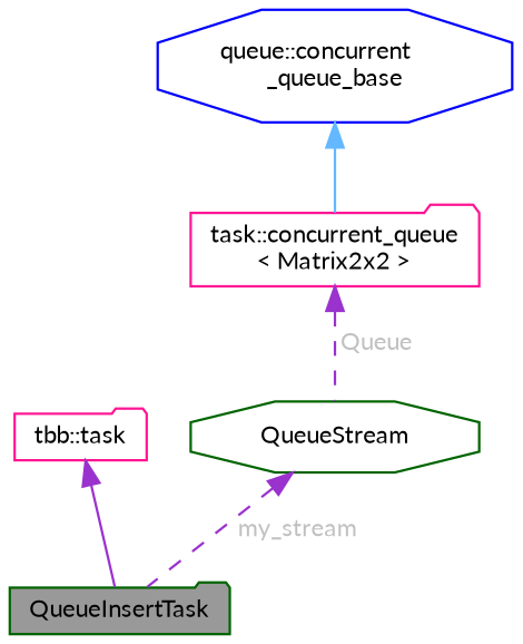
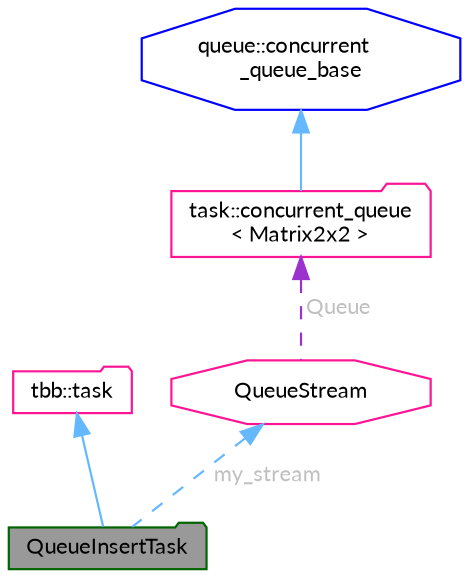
  digraph {
    fontname=Lato
    node [color=darkgreen fillcolor=white fontname=Lato fontsize=10 shape=folder style=filled]
    edge [color=steelblue1 dir=back fontname=Lato fontsize=10 labelfontname=Helvetica labelfontsize=10 style=solid]
    n1 [fillcolor=grey60 fontcolor=black height=0.2 label=QueueInsertTask width=0.4]
    n2 [color=deeppink height=0.2 label="tbb::task" width=0.4]
-   n3 [height=0.2 label=QueueStream shape=octagon width=0.4]
+   n3 [color=deeppink height=0.2 label=QueueStream shape=octagon width=0.4]
    n4 [color=deeppink height=0.2 label="task::concurrent_queue\l\< Matrix2x2 \>" width=0.4]
    n5 [color=blue height=0.2 label="queue::concurrent\l_queue_base" shape=octagon width=0.4]
-   n2 -> n1 [color=darkorchid3]
-   n3 -> n1 [color=darkorchid3 fontcolor=grey label=" my_stream" style=dashed]
+   n2 -> n1
+   n3 -> n1 [fontcolor=grey label=" my_stream" style=dashed]
    n4 -> n3 [color=darkorchid3 fontcolor=grey label=" Queue" style=dashed]
    n5 -> n4
  }
